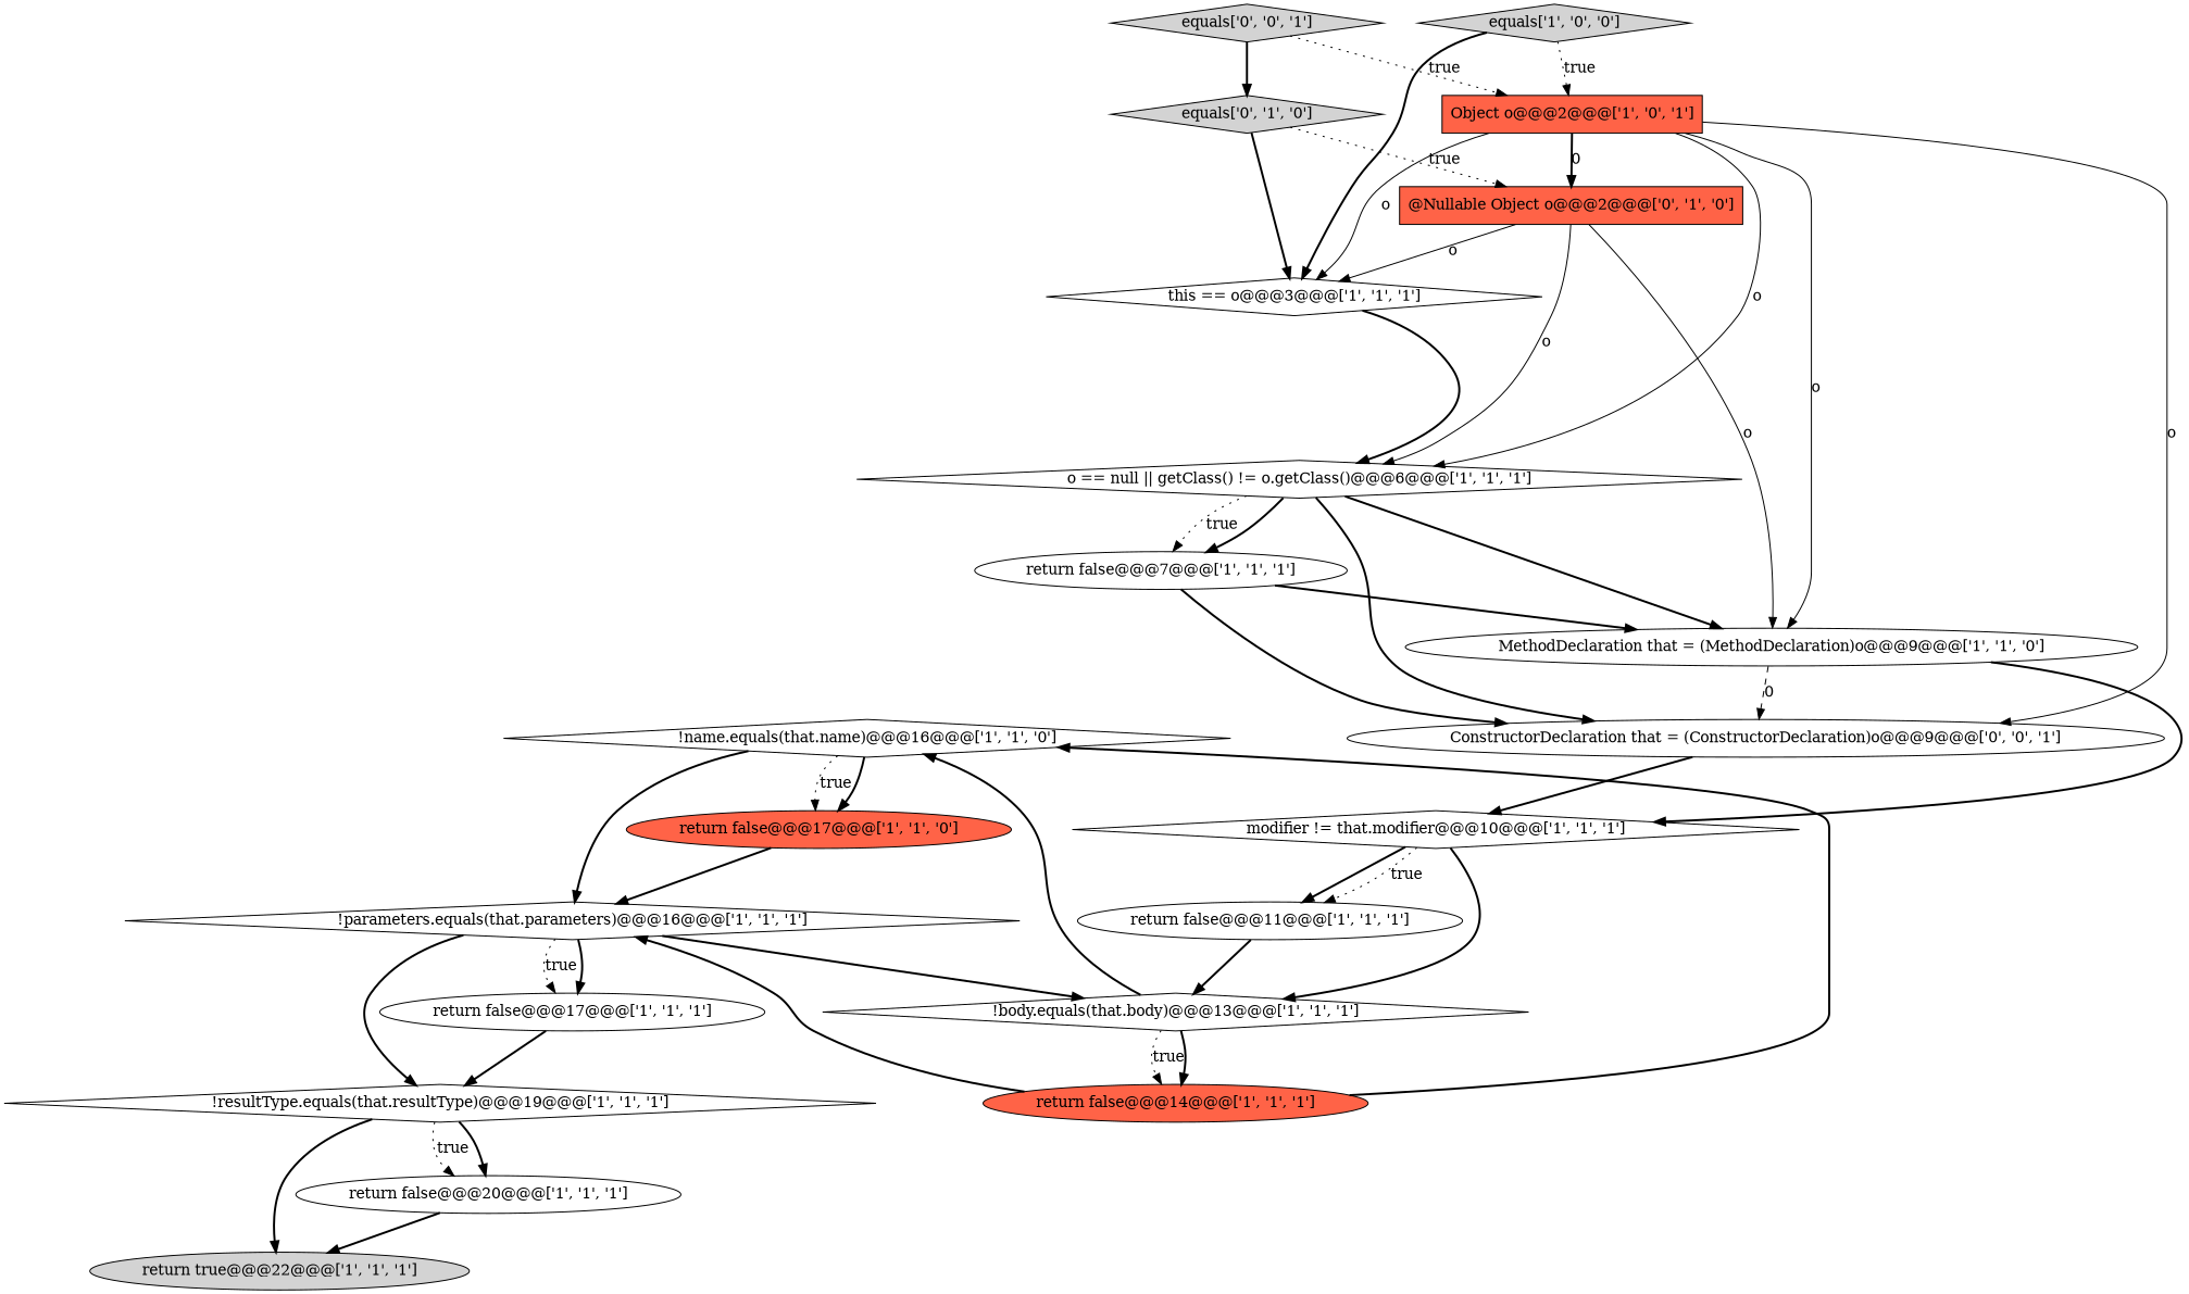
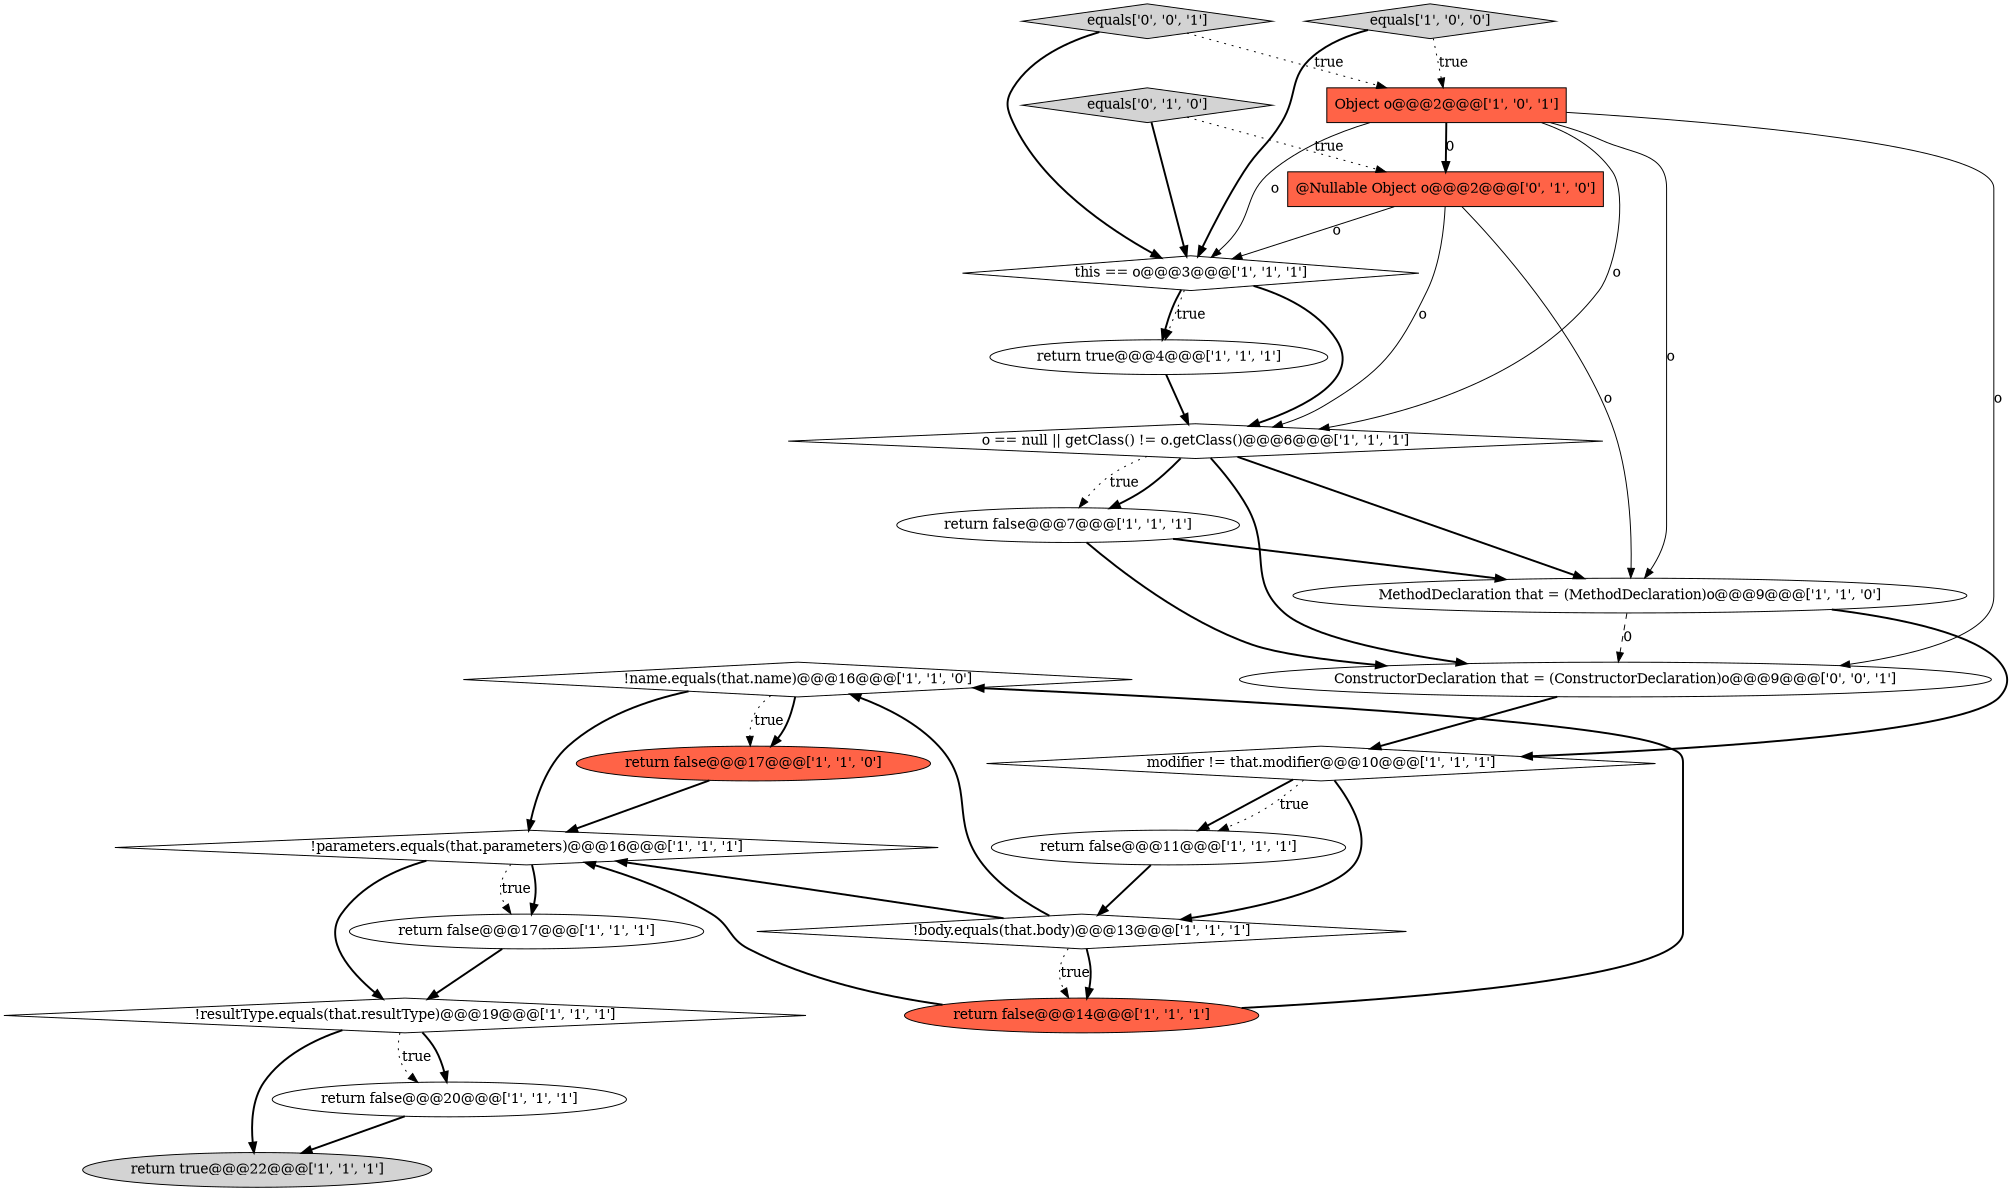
  digraph {
    node [fillcolor=white shape=diamond style=filled]
    edge [style=bold]
    n1 [label="!name.equals(that.name)@@@16@@@['1', '1', '0']"]
    n2 [label="!parameters.equals(that.parameters)@@@16@@@['1', '1', '1']"]
    n3 [fillcolor=tomato label="return false@@@17@@@['1', '1', '0']" shape=ellipse]
    n4 [label="!resultType.equals(that.resultType)@@@19@@@['1', '1', '1']"]
    n5 [label="return false@@@17@@@['1', '1', '1']" shape=ellipse]
    n6 [fillcolor=lightgray label="equals['0', '1', '0']"]
    n7 [label="this == o@@@3@@@['1', '1', '1']"]
    n8 [fillcolor=tomato label="@Nullable Object o@@@2@@@['0', '1', '0']" shape=box]
+   n9 [label="return true@@@4@@@['1', '1', '1']" shape=ellipse]
    n10 [label="o == null || getClass() != o.getClass()@@@6@@@['1', '1', '1']"]
    n11 [label="MethodDeclaration that = (MethodDeclaration)o@@@9@@@['1', '1', '0']" shape=ellipse]
    n12 [fillcolor=lightgray label="return true@@@22@@@['1', '1', '1']" shape=ellipse]
    n13 [label="return false@@@20@@@['1', '1', '1']" shape=ellipse]
    n14 [label="ConstructorDeclaration that = (ConstructorDeclaration)o@@@9@@@['0', '0', '1']" shape=ellipse]
    n15 [label="modifier != that.modifier@@@10@@@['1', '1', '1']"]
    n16 [label="return false@@@11@@@['1', '1', '1']" shape=ellipse]
    n17 [label="!body.equals(that.body)@@@13@@@['1', '1', '1']"]
    n18 [label="return false@@@7@@@['1', '1', '1']" shape=ellipse]
    n19 [fillcolor=tomato label="return false@@@14@@@['1', '1', '1']" shape=ellipse]
    n20 [fillcolor=lightgray label="equals['0', '0', '1']"]
    n21 [fillcolor=tomato label="Object o@@@2@@@['1', '0', '1']" shape=box]
    n22 [fillcolor=lightgray label="equals['1', '0', '0']"]
    n1 -> n2
    n1 -> n3 [label=true style=dotted]
    n1 -> n3
    n2 -> n4
    n2 -> n5
    n2 -> n5 [label=true style=dotted]
    n3 -> n2
    n4 -> n12
    n4 -> n13
    n4 -> n13 [label=true style=dotted]
    n5 -> n4
    n6 -> n7
    n6 -> n8 [label=true style=dotted]
+   n7 -> n9 [label=true style=dotted]
+   n7 -> n9
    n7 -> n10
    n8 -> n7 [label=o style=solid]
    n8 -> n10 [label=o style=solid]
    n8 -> n11 [label=o style=solid]
+   n9 -> n10
    n10 -> n11
    n10 -> n14
    n10 -> n18
    n10 -> n18 [label=true style=dotted]
    n11 -> n14 [label=0 style=dashed]
    n11 -> n15
    n13 -> n12
    n14 -> n15
    n15 -> n16
    n15 -> n16 [label=true style=dotted]
    n15 -> n17
    n16 -> n17
    n17 -> n1
-   n2 -> n17
+   n17 -> n2
    n17 -> n19 [label=true style=dotted]
    n17 -> n19
    n18 -> n11
    n18 -> n14
    n19 -> n1
    n19 -> n2
-   n20 -> n6
+   n20 -> n7
    n20 -> n21 [label=true style=dotted]
    n21 -> n7 [label=o style=solid]
    n21 -> n8 [label=0]
    n21 -> n10 [label=o style=solid]
    n21 -> n11 [label=o style=solid]
    n21 -> n14 [label=o style=solid]
    n22 -> n7
    n22 -> n21 [label=true style=dotted]
  }
